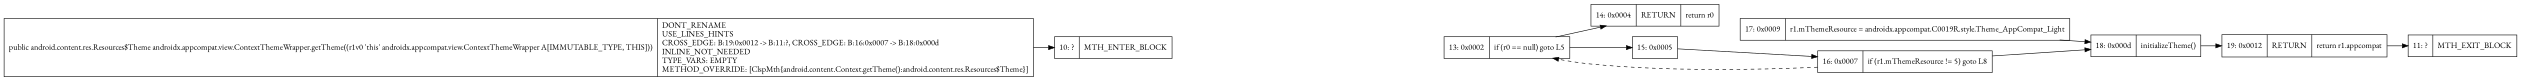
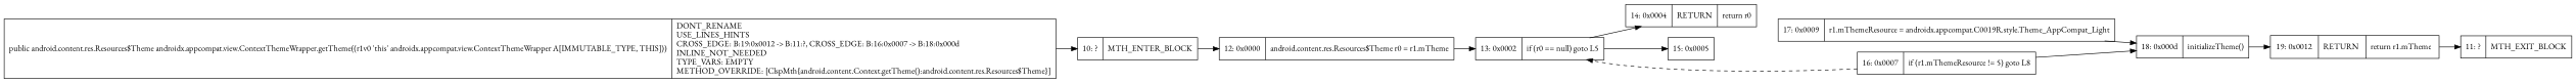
  digraph {
    fontname="EB Garamond"
    rankdir=LR
    node [fontname="EB Garamond" shape=record]
    edge [fontname="EB Garamond"]
    n1 [label="{10\:\ ?|MTH_ENTER_BLOCK\l}"]
+   n2 [label="{12\:\ 0x0000|android.content.res.Resources$Theme r0 = r1.mTheme\l}"]
    n3 [label="{13\:\ 0x0002|if (r0 == null) goto L5\l}"]
    n4 [label="{14\:\ 0x0004|RETURN\l|return r0\l}"]
    n5 [label="{15\:\ 0x0005}"]
    n6 [label="{16\:\ 0x0007|if (r1.mThemeResource != 5) goto L8\l}"]
    n7 [label="{11\:\ ?|MTH_EXIT_BLOCK\l}"]
    n8 [label="{18\:\ 0x000d|initializeTheme()\l}"]
    n9 [label="{17\:\ 0x0009|r1.mThemeResource = androidx.appcompat.C0019R.style.Theme_AppCompat_Light\l}"]
-   n10 [label="{19\:\ 0x0012|RETURN\l|return r1.appcompat\l}"]
+   n10 [label="{19\:\ 0x0012|RETURN\l|return r1.mTheme\l}"]
    n11 [label="{public android.content.res.Resources$Theme androidx.appcompat.view.ContextThemeWrapper.getTheme((r1v0 'this' androidx.appcompat.view.ContextThemeWrapper A[IMMUTABLE_TYPE, THIS]))  | DONT_RENAME\lUSE_LINES_HINTS\lCROSS_EDGE: B:19:0x0012 \-\> B:11:?, CROSS_EDGE: B:16:0x0007 \-\> B:18:0x000d\lINLINE_NOT_NEEDED\lTYPE_VARS: EMPTY\lMETHOD_OVERRIDE: [ClspMth\{android.content.Context.getTheme():android.content.res.Resources$Theme\}]\l}"]
+   n1 -> n2
+   n2 -> n3
    n3 -> n4 [style=solid]
    n3 -> n5
-   n5 -> n6
    n6 -> n3 [style=dashed]
    n6 -> n8
    n8 -> n10
    n9 -> n8
    n10 -> n7
    n11 -> n1
  }
